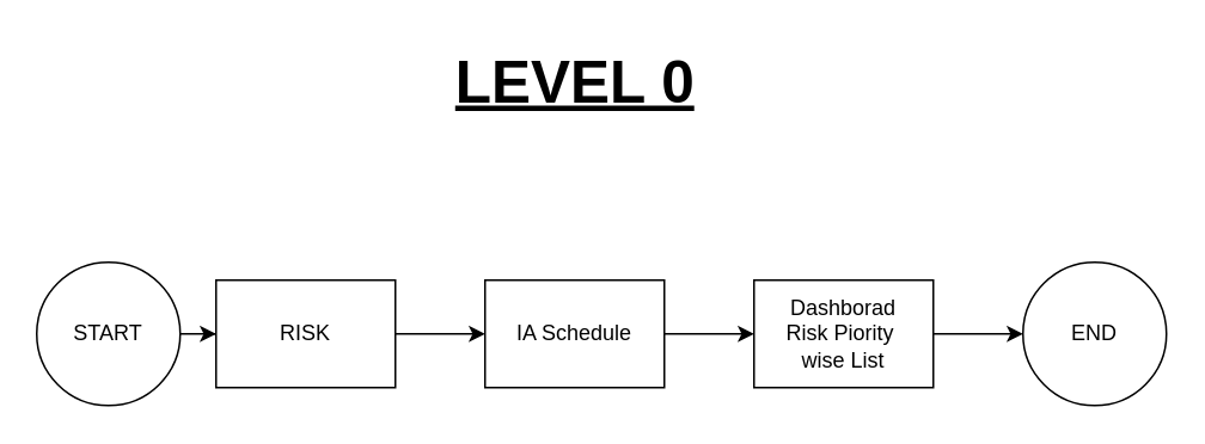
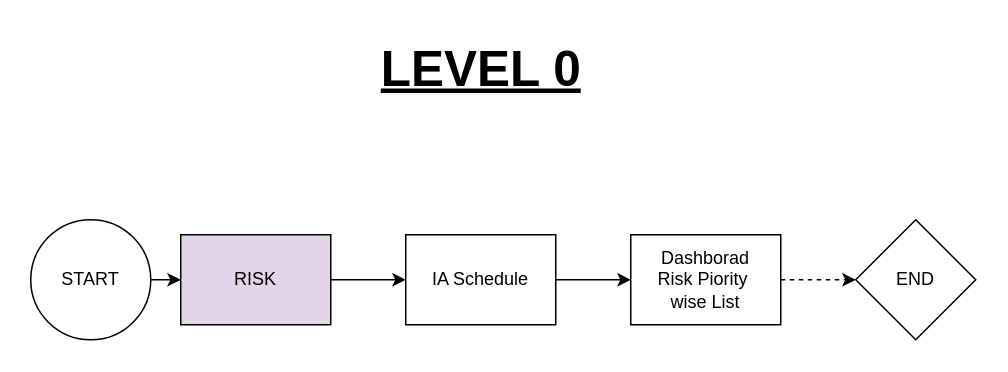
  <mxCell id="0" />
  <mxCell id="1" parent="0" />
  <mxCell id="2" style="edgeStyle=orthogonalEdgeStyle;rounded=0;orthogonalLoop=1;jettySize=auto;html=1;exitX=1;exitY=0.5;exitDx=0;exitDy=0;entryX=0;entryY=0.5;entryDx=0;entryDy=0;" edge="1" parent="1" source="3" target="11"><mxGeometry relative="1" as="geometry" /></mxCell>
- <mxCell id="3" value="RISK" style="rounded=0;whiteSpace=wrap;html=1;" vertex="1" parent="1"><mxGeometry x="120" y="156" width="100" height="60" as="geometry" /></mxCell>
- <mxCell id="4" style="edgeStyle=orthogonalEdgeStyle;rounded=0;orthogonalLoop=1;jettySize=auto;html=1;exitX=1;exitY=0.5;exitDx=0;exitDy=0;entryX=0;entryY=0.5;entryDx=0;entryDy=0;" edge="1" parent="1" source="5" target="9"><mxGeometry relative="1" as="geometry" /></mxCell>
+ <mxCell id="3" value="RISK" style="rounded=0;whiteSpace=wrap;html=1;fillColor=#e1d5e7;" vertex="1" parent="1"><mxGeometry x="120" y="156" width="100" height="60" as="geometry" /></mxCell>
+ <mxCell id="4" style="edgeStyle=orthogonalEdgeStyle;rounded=0;orthogonalLoop=1;jettySize=auto;html=1;exitX=1;exitY=0.5;exitDx=0;exitDy=0;entryX=0;entryY=0.5;entryDx=0;entryDy=0;dashed=1;" edge="1" parent="1" source="5" target="9"><mxGeometry relative="1" as="geometry" /></mxCell>
  <mxCell id="5" value="Dashborad&lt;br&gt;Risk Piority&amp;nbsp;&lt;br&gt;wise List" style="rounded=0;whiteSpace=wrap;html=1;" vertex="1" parent="1"><mxGeometry x="420" y="156" width="100" height="60" as="geometry" /></mxCell>
  <mxCell id="6" value="&lt;b&gt;&lt;font style=&quot;font-size: 33px;&quot;&gt;&lt;u&gt;LEVEL 0&lt;/u&gt;&lt;/font&gt;&lt;/b&gt;" style="text;html=1;align=center;verticalAlign=middle;resizable=0;points=[];autosize=1;strokeColor=none;fillColor=none;" vertex="1" parent="1"><mxGeometry x="240" y="20" width="160" height="50" as="geometry" /></mxCell>
  <mxCell id="7" style="edgeStyle=orthogonalEdgeStyle;rounded=0;orthogonalLoop=1;jettySize=auto;html=1;exitX=1;exitY=0.5;exitDx=0;exitDy=0;" edge="1" parent="1" source="8" target="3"><mxGeometry relative="1" as="geometry" /></mxCell>
  <mxCell id="8" value="START" style="ellipse;whiteSpace=wrap;html=1;aspect=fixed;" vertex="1" parent="1"><mxGeometry x="20" y="146" width="80" height="80" as="geometry" /></mxCell>
- <mxCell id="9" value="END" style="ellipse;whiteSpace=wrap;html=1;aspect=fixed;" vertex="1" parent="1"><mxGeometry x="570" y="146" width="80" height="80" as="geometry" /></mxCell>
+ <mxCell id="9" value="END" style="rhombus;whiteSpace=wrap;html=1;aspect=fixed;" vertex="1" parent="1"><mxGeometry x="570" y="146" width="80" height="80" as="geometry" /></mxCell>
  <mxCell id="10" style="edgeStyle=orthogonalEdgeStyle;rounded=0;orthogonalLoop=1;jettySize=auto;html=1;exitX=1;exitY=0.5;exitDx=0;exitDy=0;entryX=0;entryY=0.5;entryDx=0;entryDy=0;" edge="1" parent="1" source="11" target="5"><mxGeometry relative="1" as="geometry" /></mxCell>
  <mxCell id="11" value="IA Schedule" style="rounded=0;whiteSpace=wrap;html=1;" vertex="1" parent="1"><mxGeometry x="270" y="156" width="100" height="60" as="geometry" /></mxCell>
